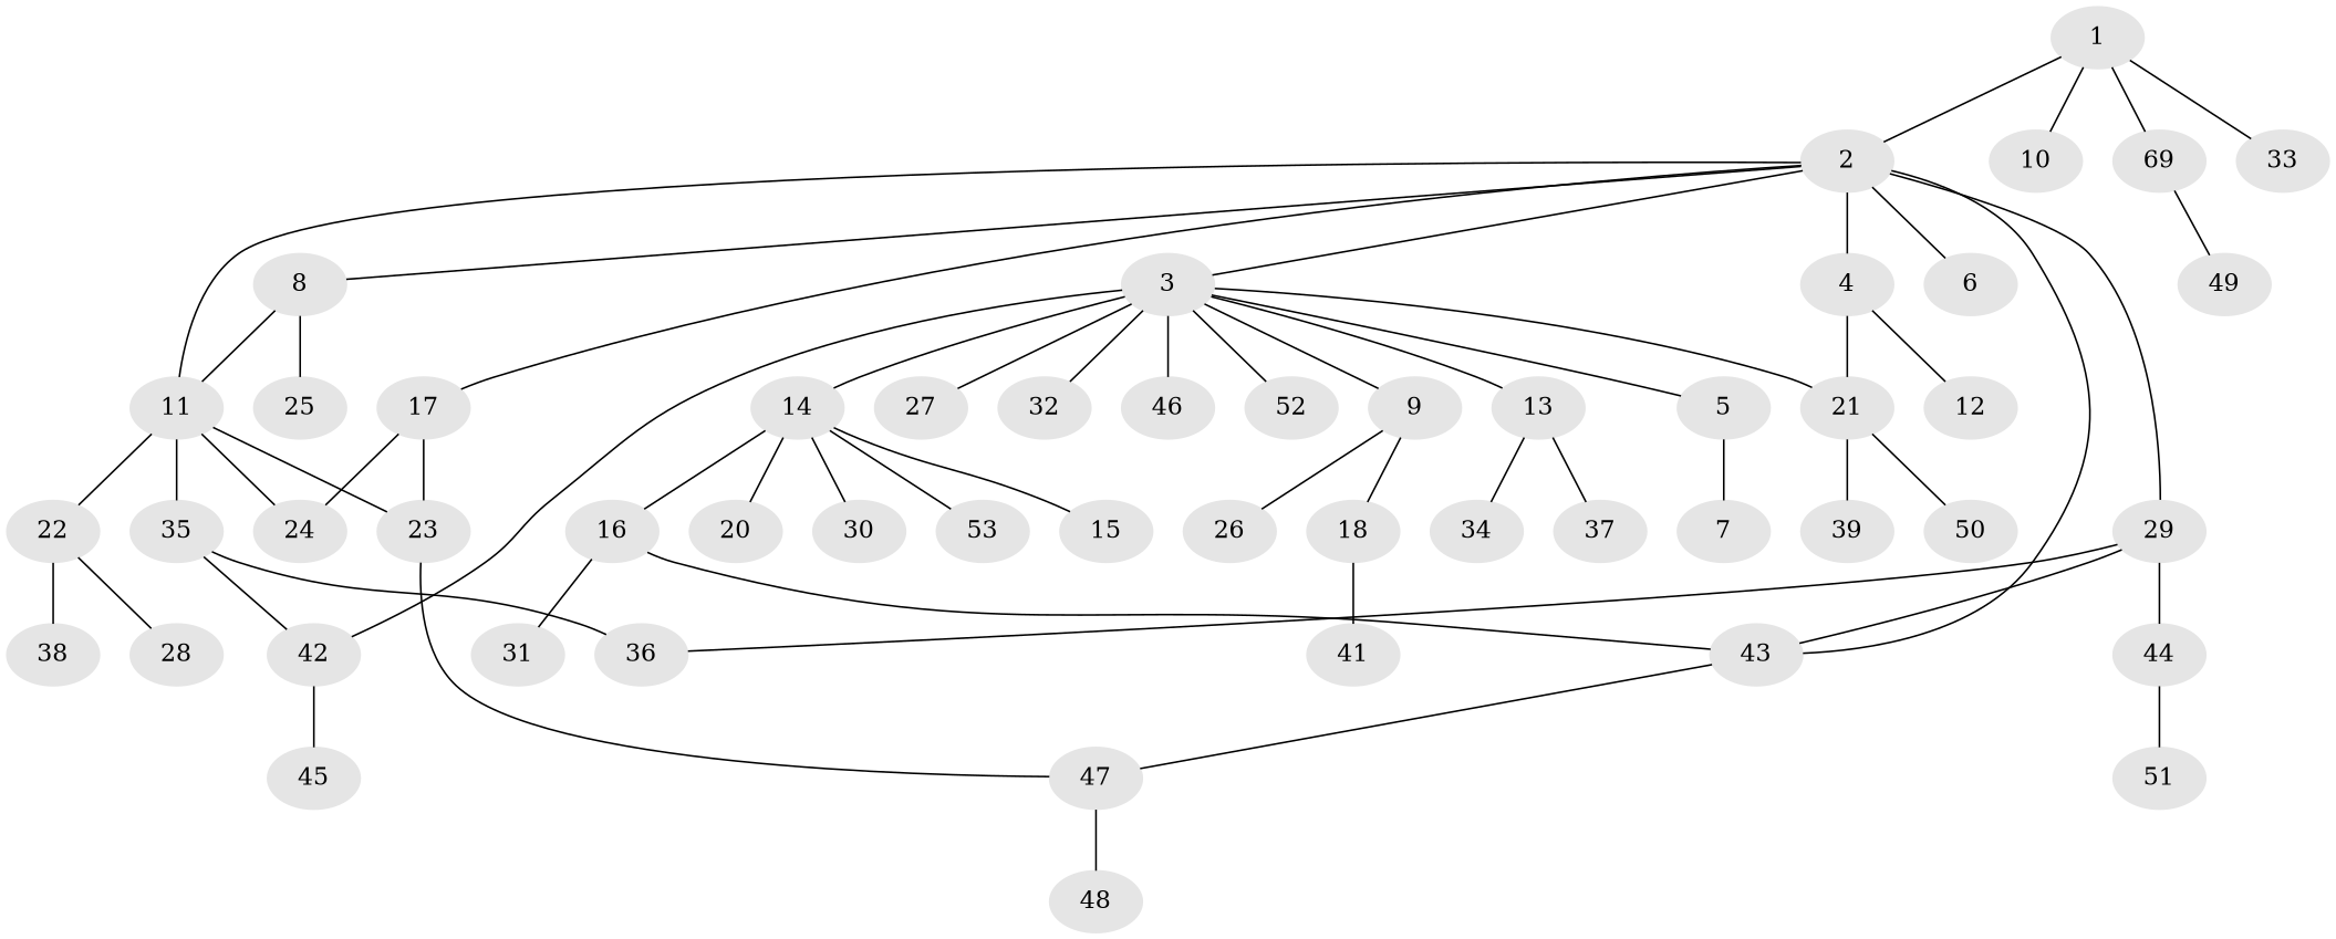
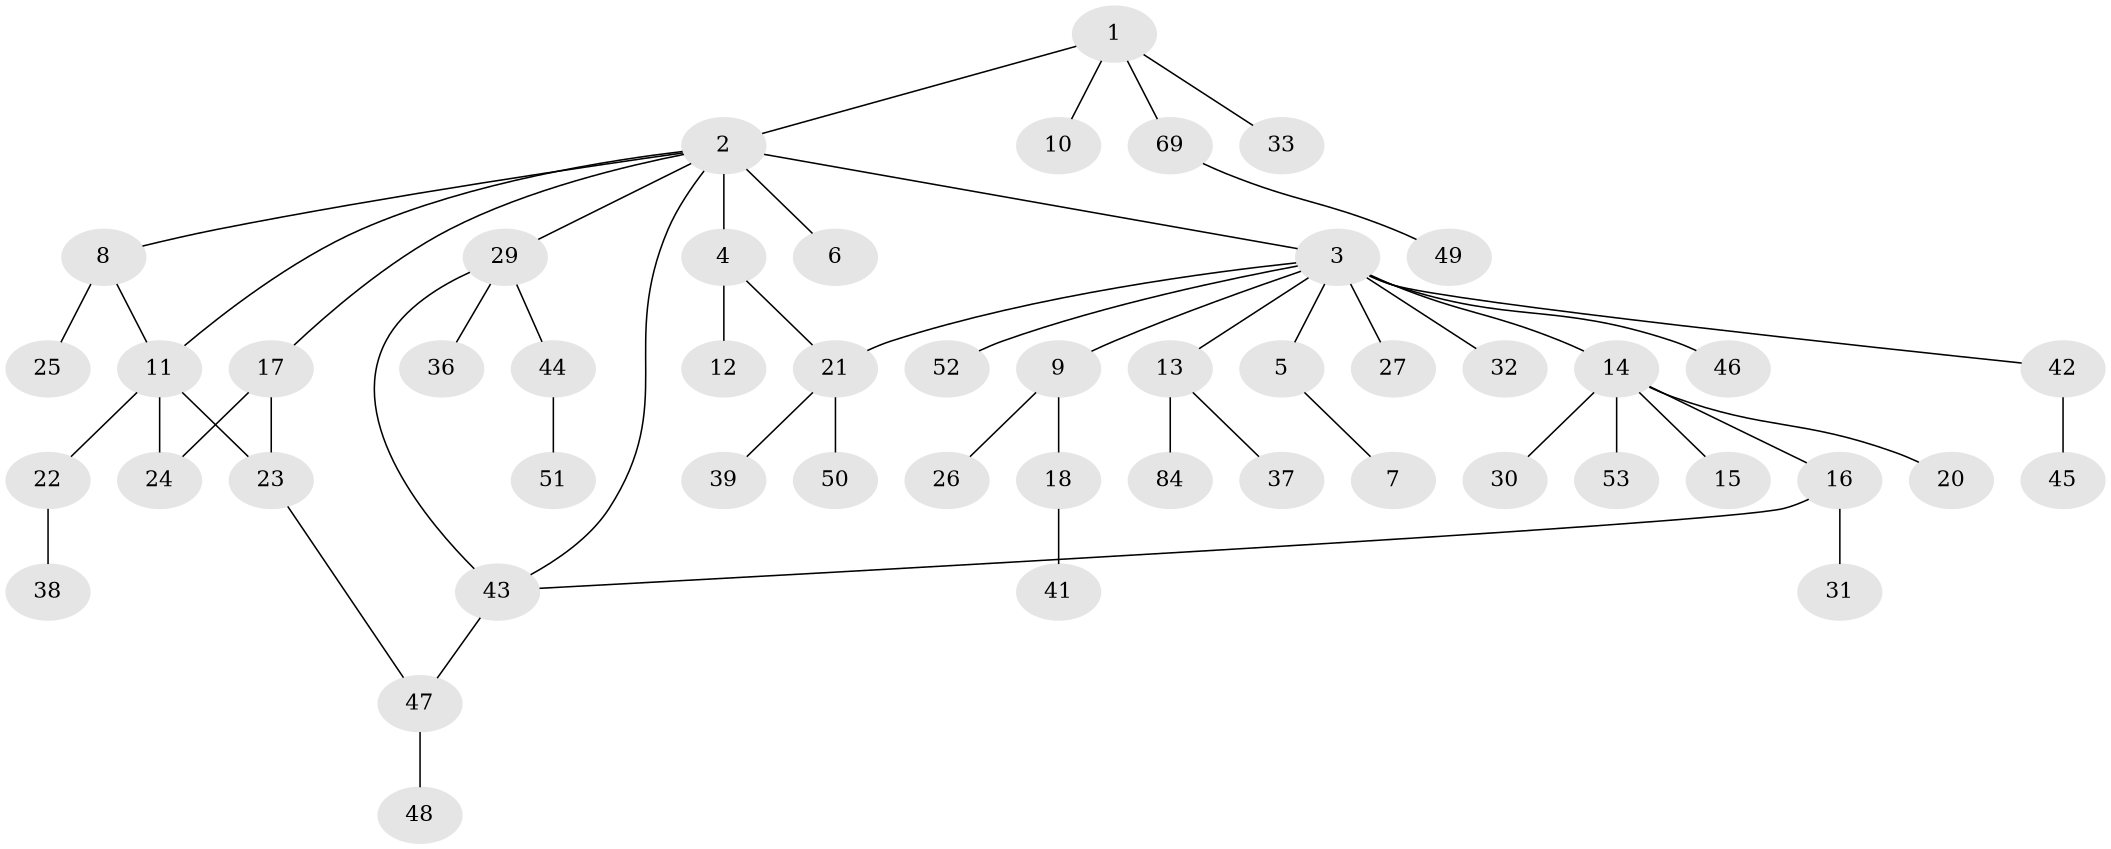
  graph {
    node [color=gray90 style=filled]
    edge [weight=1.0]
    1
    2
    10
    n4 [label=69]
    33
    3
    4
    6
    8
    11
    17
    29
    43
    49
    5
    9
    13
    14
    21
    27
    32
    42
    46
    52
    12
    25
    22
    23
    24
-   35
    36
    44
    47
    7
    26
    18
-   34
+   34 [label=84]
    37
    15
    16
    20
    30
    53
    39
    50
    45
-   28
    38
    41
    31
    51
    48
    1 -- 2
    1 -- 10
    1 -- n4
    1 -- 33
    2 -- 3
    2 -- 4 [weight=8.0]
    2 -- 6
    2 -- 8
    2 -- 11
    2 -- 17
    2 -- 29
    2 -- 43
    n4 -- 49
    3 -- 5
    3 -- 9
    3 -- 13
    3 -- 14
    3 -- 21
    3 -- 27 [weight=3.0]
    3 -- 32
    3 -- 42
    3 -- 46
    3 -- 52
    4 -- 21
    4 -- 12
    8 -- 11
    8 -- 25 [weight=2.0]
    11 -- 22
    11 -- 23
    11 -- 24
-   11 -- 35
    17 -- 23
    17 -- 24
    29 -- 43
    29 -- 36
    29 -- 44
    43 -- 47
    5 -- 7 [weight=2.0]
    9 -- 26 [weight=2.0]
    9 -- 18
    13 -- 34
    13 -- 37
    14 -- 15
    14 -- 16
    14 -- 20
    14 -- 30
    14 -- 53
    21 -- 39
    21 -- 50
    42 -- 45 [weight=2.0]
-   22 -- 28
    22 -- 38 [weight=3.0]
    23 -- 47
-   35 -- 42
-   35 -- 36 [weight=4.0]
    44 -- 51
    47 -- 48
    18 -- 41
    16 -- 43
    16 -- 31 [weight=2.0]
  }
